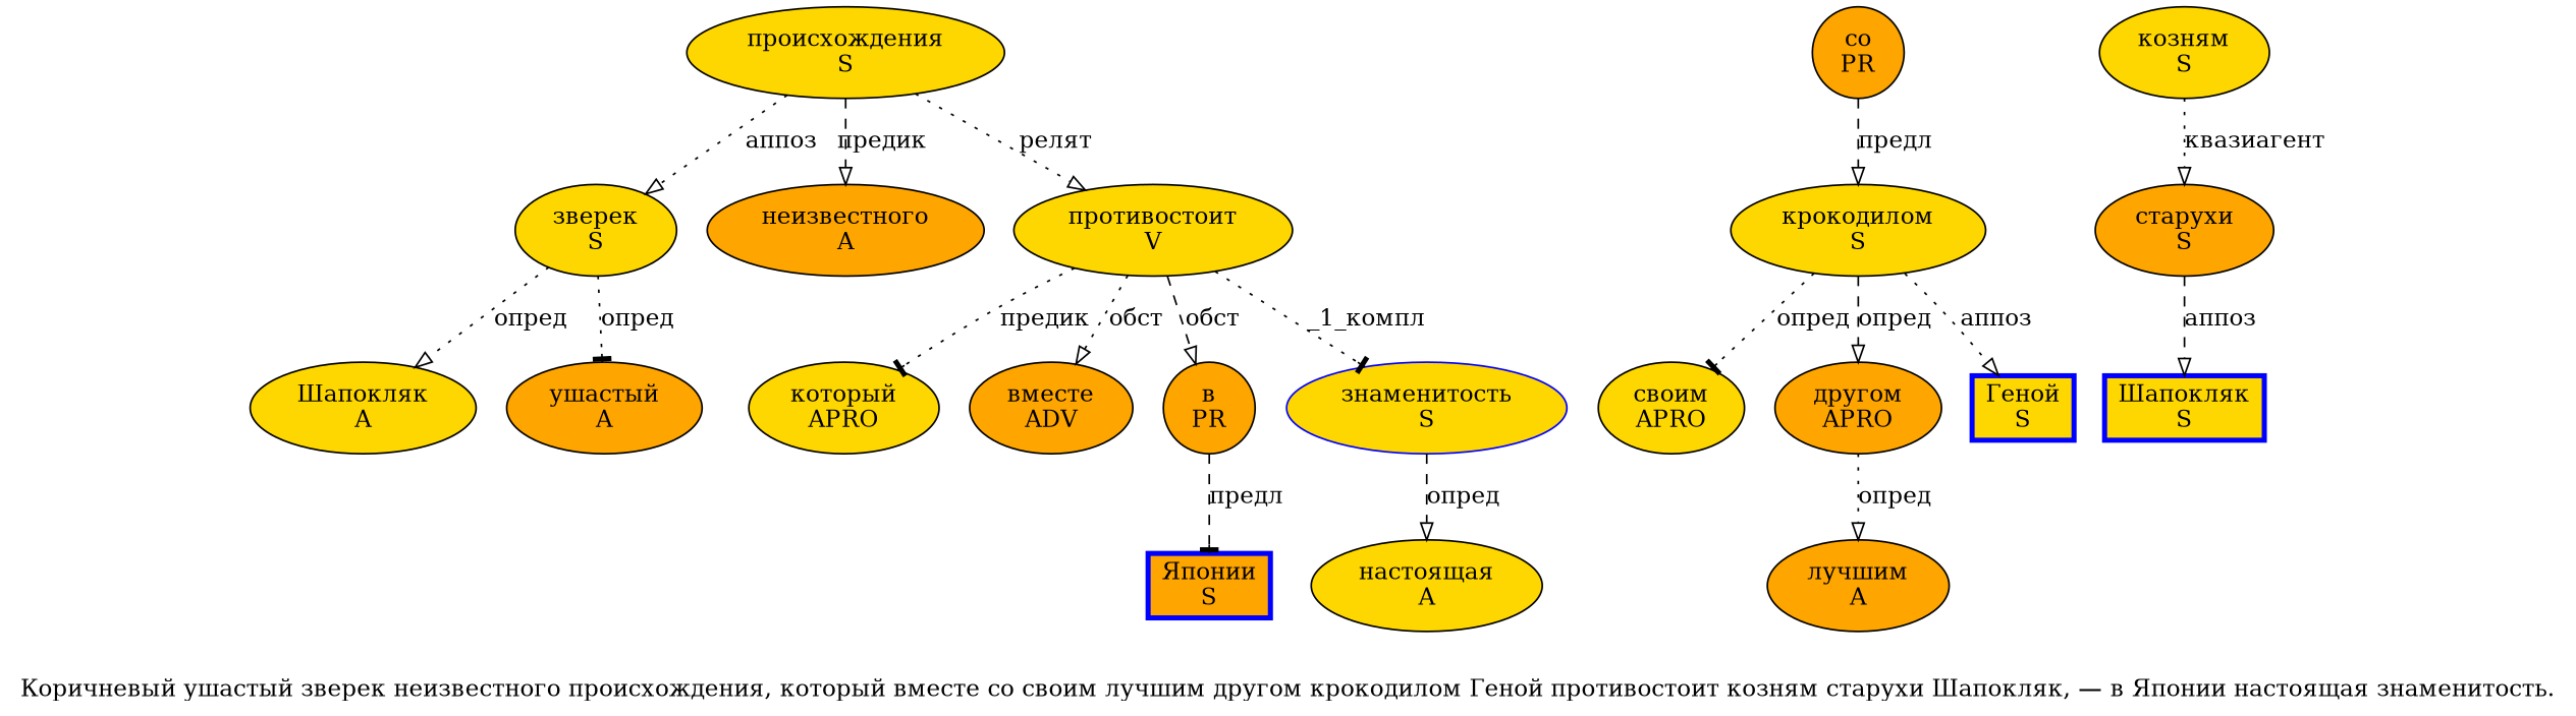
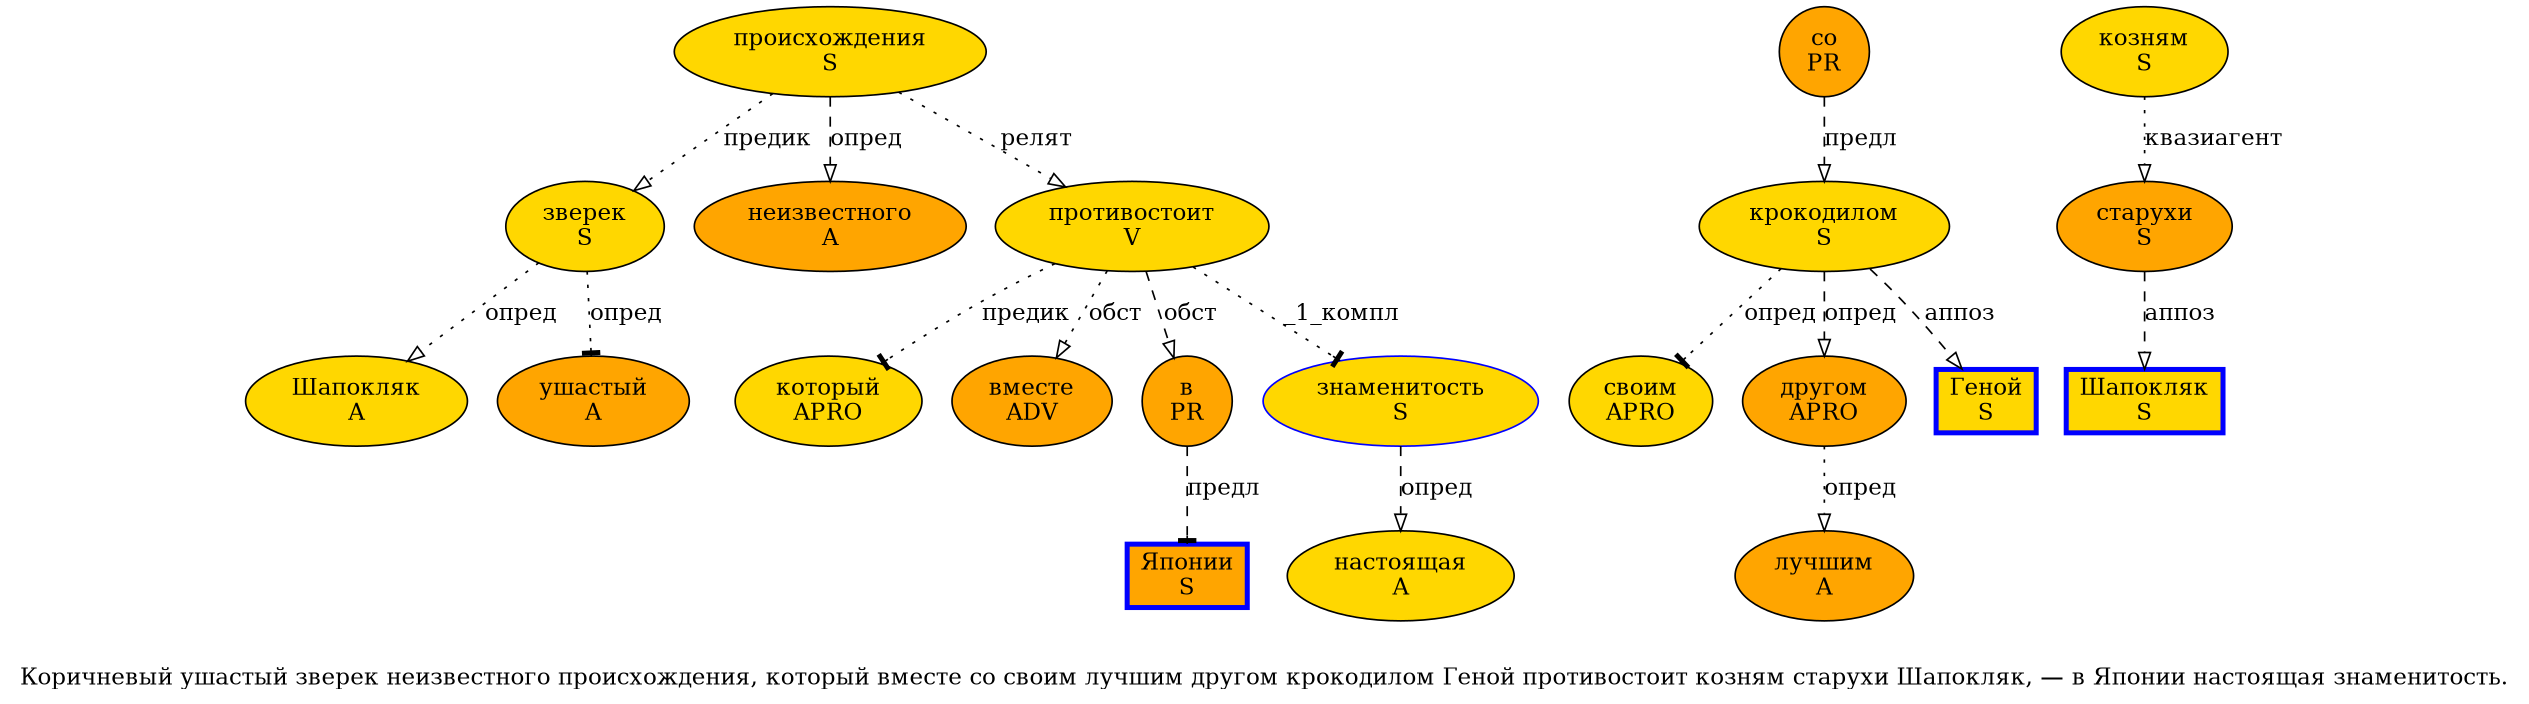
  digraph {
    label="Коричневый ушастый зверек неизвестного происхождения, который вместе со своим лучшим другом крокодилом Геной противостоит козням старухи Шапокляк, — в Японии настоящая знаменитость."
    node [fillcolor=gold penwidth=1 shape=ellipse style=filled]
    edge [arrowhead=onormal style=dotted]
    n1 [label="Шапокляк\nA"]
    n2 [fillcolor=orange label="ушастый\nA"]
    n3 [label="зверек\nS"]
    n4 [fillcolor=orange label="неизвестного\nA"]
    n5 [label="происхождения\nS"]
    n6 [label="противостоит\nV"]
    n7 [label="который\nAPRO"]
    n8 [fillcolor=orange label="вместе\nADV"]
    n9 [fillcolor=orange label="в\nPR"]
    n10 [color=blue label="знаменитость\nS"]
    n11 [fillcolor=orange label="со\nPR"]
    n12 [label="крокодилом\nS"]
    n13 [label="своим\nAPRO"]
    n14 [fillcolor=orange label="другом\nAPRO"]
    n15 [color=blue label="Геной\nS" penwidth=3 shape=box]
    n16 [fillcolor=orange label="лучшим\nA"]
    n17 [label="козням\nS"]
    n18 [fillcolor=orange label="старухи\nS"]
    n19 [color=blue fillcolor=orange label="Японии\nS" penwidth=3 shape=box]
    n20 [label="настоящая\nA"]
    n21 [color=blue label="Шапокляк\nS" penwidth=3 shape=box]
    n3 -> n1 [label="опред"]
    n3 -> n2 [arrowhead=tee label="опред"]
-   n5 -> n3 [label="аппоз"]
-   n5 -> n4 [label="предик" style=dashed]
+   n5 -> n3 [label="предик"]
+   n5 -> n4 [label="опред" style=dashed]
    n5 -> n6 [label="релят"]
    n6 -> n7 [arrowhead=tee label="предик"]
    n6 -> n8 [label="обст"]
    n6 -> n9 [label="обст" style=dashed]
    n6 -> n10 [arrowhead=tee label="_1_компл"]
    n9 -> n19 [arrowhead=tee label="предл" style=dashed]
    n10 -> n20 [label="опред" style=dashed]
    n11 -> n12 [label="предл" style=dashed]
    n12 -> n13 [arrowhead=tee label="опред"]
    n12 -> n14 [label="опред" style=dashed]
-   n12 -> n15 [label="аппоз"]
+   n12 -> n15 [label="аппоз" style=dashed]
    n14 -> n16 [label="опред"]
    n17 -> n18 [label="квазиагент"]
    n18 -> n21 [label="аппоз" style=dashed]
  }
